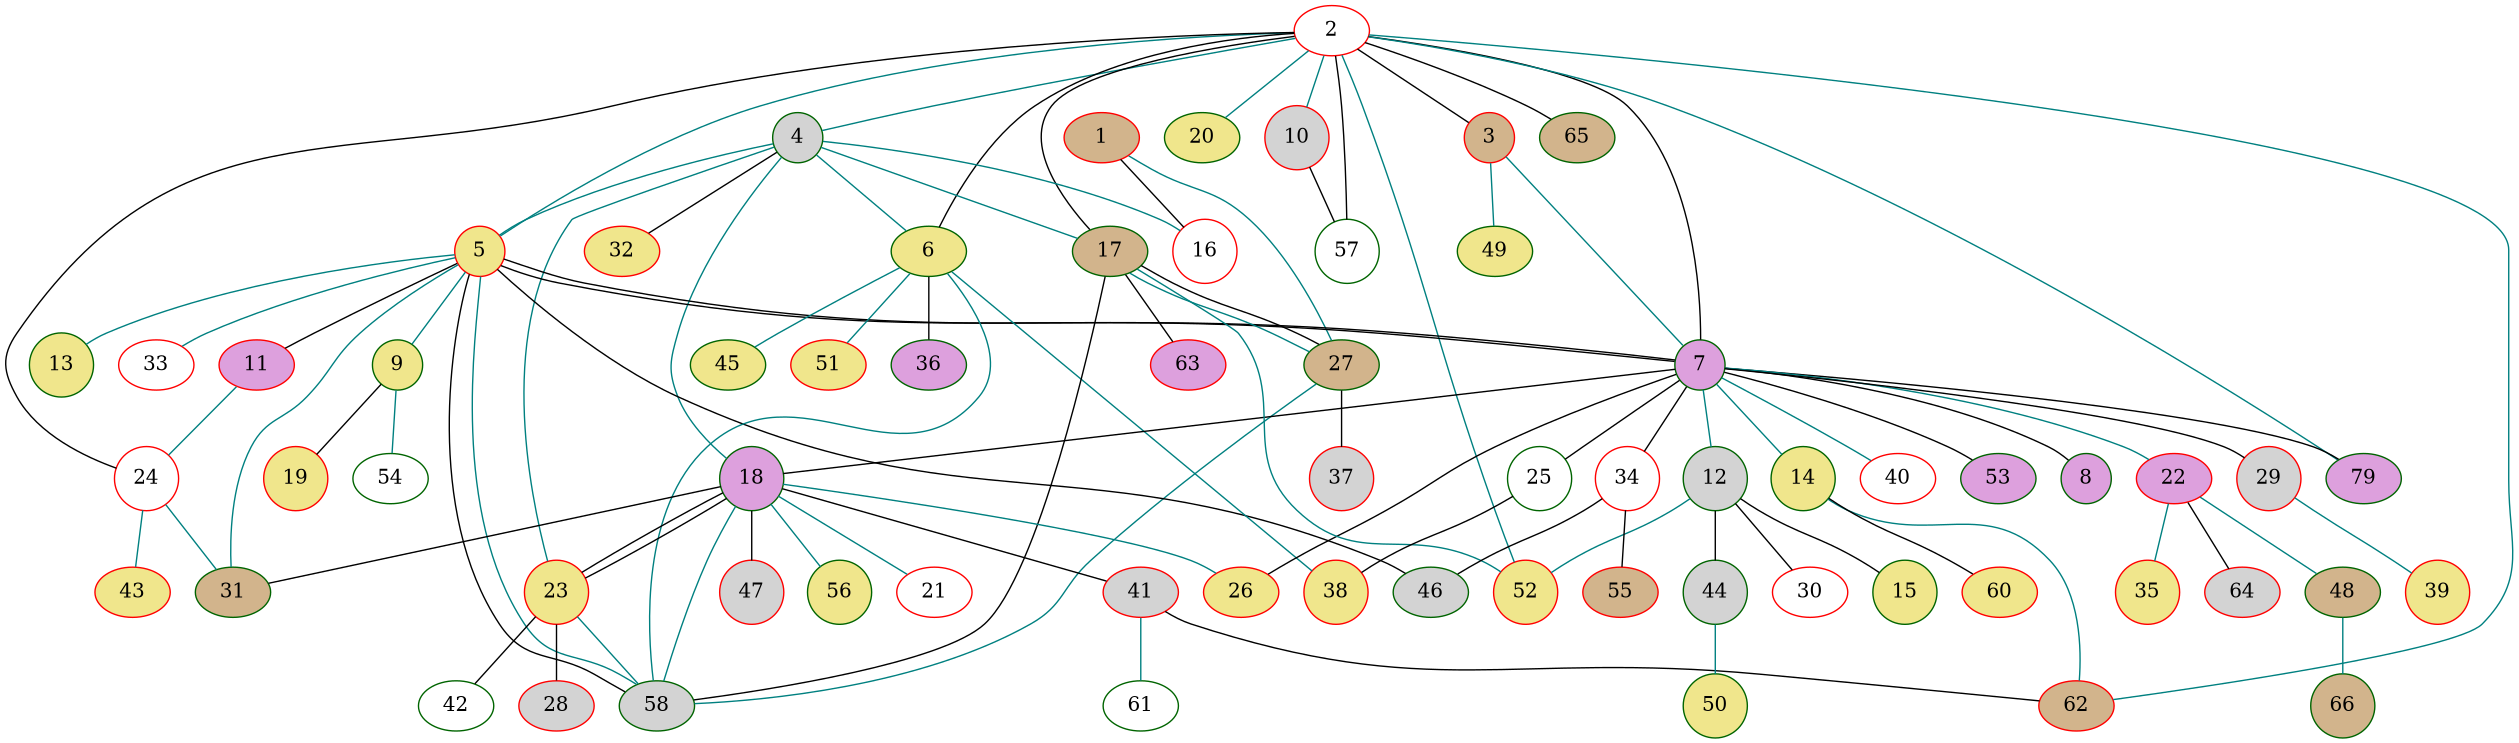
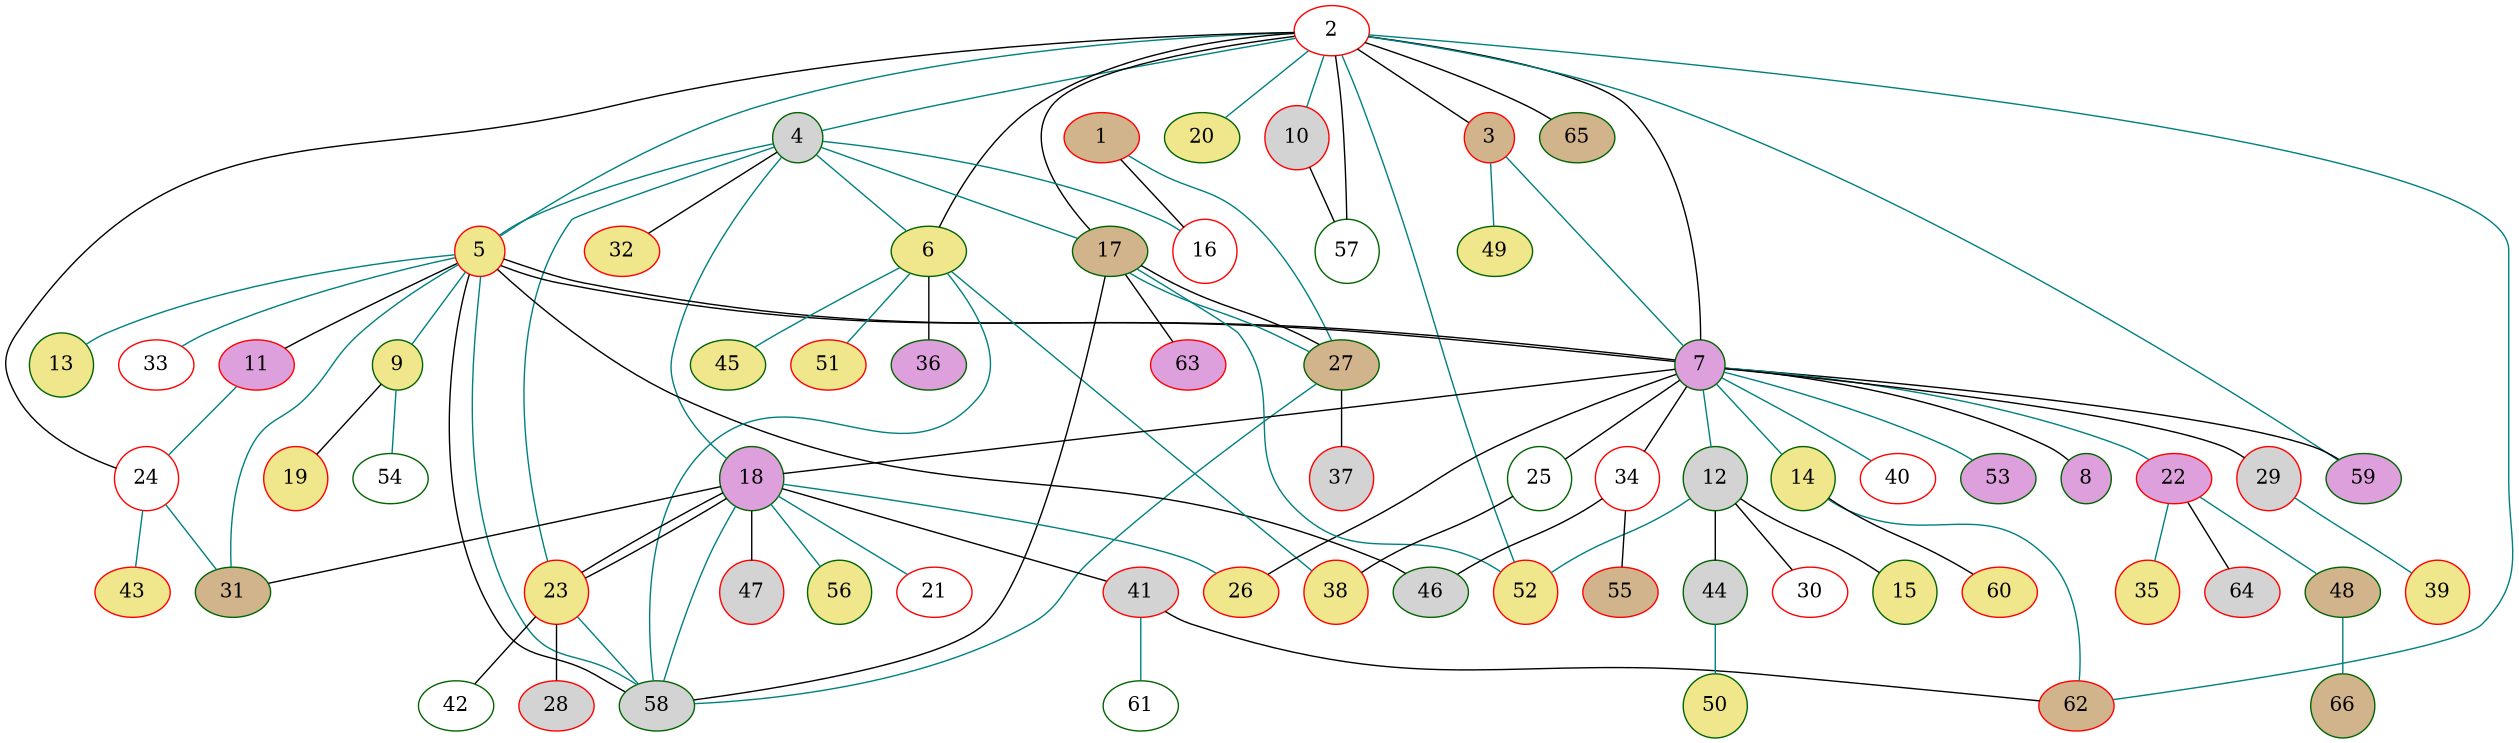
  graph {
    node [color=red fillcolor=khaki shape=ellipse style=filled]
    edge [color=teal]
    1 [fillcolor=tan]
    16 [fillcolor=white shape=circle]
    27 [color=darkgreen fillcolor=tan]
    2 [fillcolor=white]
    3 [fillcolor=tan shape=circle]
    4 [color=darkgreen fillcolor=lightgrey shape=circle]
    5 [shape=circle]
    6 [color=darkgreen]
    7 [color=darkgreen fillcolor=plum shape=circle]
    10 [fillcolor=lightgrey shape=circle]
    17 [color=darkgreen fillcolor=tan]
    20 [color=darkgreen]
    24 [fillcolor=white shape=circle]
    52 [shape=circle]
-   59 [color=darkgreen fillcolor=plum label=79]
+   59 [color=darkgreen fillcolor=plum]
    62 [fillcolor=tan]
    65 [color=darkgreen fillcolor=tan]
    58 [color=darkgreen fillcolor=lightgrey]
    37 [fillcolor=lightgrey shape=circle]
    49 [color=darkgreen]
    18 [color=darkgreen fillcolor=plum shape=circle]
    23 [shape=circle]
    32
    9 [color=darkgreen shape=circle]
    11 [fillcolor=plum]
    13 [color=darkgreen shape=circle]
    31 [color=darkgreen fillcolor=tan]
    33 [fillcolor=white]
    46 [color=darkgreen fillcolor=lightgrey]
    36 [color=darkgreen fillcolor=plum]
    38 [shape=circle]
    45 [color=darkgreen]
    51
    8 [color=darkgreen fillcolor=plum shape=circle]
    12 [color=darkgreen fillcolor=lightgrey shape=circle]
    14 [color=darkgreen shape=circle]
    22 [fillcolor=plum]
    25 [color=darkgreen fillcolor=white shape=circle]
    26
    29 [fillcolor=lightgrey shape=circle]
    34 [fillcolor=white shape=circle]
    40 [fillcolor=white]
    53 [color=darkgreen fillcolor=plum]
    57 [color=darkgreen fillcolor=white shape=circle]
    63 [fillcolor=plum]
    43
    21 [fillcolor=white]
    41 [fillcolor=lightgrey]
    47 [fillcolor=lightgrey shape=circle]
    56 [color=darkgreen shape=circle]
    28 [fillcolor=lightgrey]
    42 [color=darkgreen fillcolor=white]
    19 [shape=circle]
    54 [color=darkgreen fillcolor=white]
    15 [color=darkgreen shape=circle]
    30 [fillcolor=white]
    44 [color=darkgreen fillcolor=lightgrey shape=circle]
    60
    35 [shape=circle]
    48 [color=darkgreen fillcolor=tan]
    64 [fillcolor=lightgrey]
    39 [shape=circle]
    55 [fillcolor=tan]
    50 [color=darkgreen shape=circle]
    61 [color=darkgreen fillcolor=white]
    66 [color=darkgreen fillcolor=tan shape=circle]
    1 -- 16 [color=black]
    1 -- 27
    27 -- 58
    27 -- 37 [color=black]
    2 -- 3 [color=black]
    2 -- 4
    2 -- 5
    2 -- 6 [color=black]
    2 -- 7 [color=black]
    2 -- 10
    2 -- 17 [color=black]
    2 -- 20
    2 -- 24 [color=black]
    2 -- 52
    2 -- 59
    2 -- 62
    2 -- 65 [color=black]
    3 -- 7
    3 -- 49
    4 -- 16
    4 -- 5
    4 -- 6
    4 -- 17
    4 -- 18
    4 -- 23
    4 -- 32 [color=black]
    5 -- 7 [color=black]
    5 -- 7 [color=black]
    5 -- 58 [color=black]
    5 -- 58
    5 -- 9
    5 -- 11 [color=black]
    5 -- 13
    5 -- 31
    5 -- 33
    5 -- 46 [color=black]
    6 -- 58
    6 -- 36 [color=black]
    6 -- 38
    6 -- 45
    6 -- 51
    7 -- 59 [color=black]
    7 -- 18 [color=black]
    7 -- 8 [color=black]
    7 -- 12
    7 -- 14
    7 -- 22
    7 -- 25 [color=black]
    7 -- 26 [color=black]
    7 -- 29 [color=black]
    7 -- 34 [color=black]
    7 -- 40
-   7 -- 53 [color=black]
+   7 -- 53
    10 -- 57 [color=black]
    17 -- 27
    17 -- 27 [color=black]
    17 -- 52
    17 -- 58 [color=black]
    17 -- 63 [color=black]
    24 -- 31
    24 -- 43
    18 -- 58
    18 -- 23 [color=black]
    18 -- 23 [color=black]
    18 -- 31 [color=black]
    18 -- 26
    18 -- 21
    18 -- 41 [color=black]
    18 -- 47 [color=black]
    18 -- 56
    23 -- 58
    23 -- 28 [color=black]
    23 -- 42 [color=black]
    9 -- 19 [color=black]
    9 -- 54
    11 -- 24
    12 -- 52
    12 -- 15 [color=black]
    12 -- 30 [color=black]
    12 -- 44 [color=black]
    14 -- 62
    14 -- 60 [color=black]
    22 -- 35
    22 -- 48
    22 -- 64 [color=black]
    25 -- 38 [color=black]
    29 -- 39
    34 -- 46 [color=black]
    34 -- 55 [color=black]
    57 -- 2 [color=black]
    41 -- 62 [color=black]
    41 -- 61
    44 -- 50
    48 -- 66
  }
